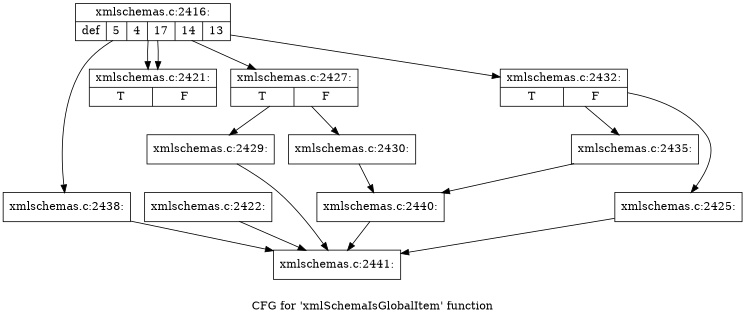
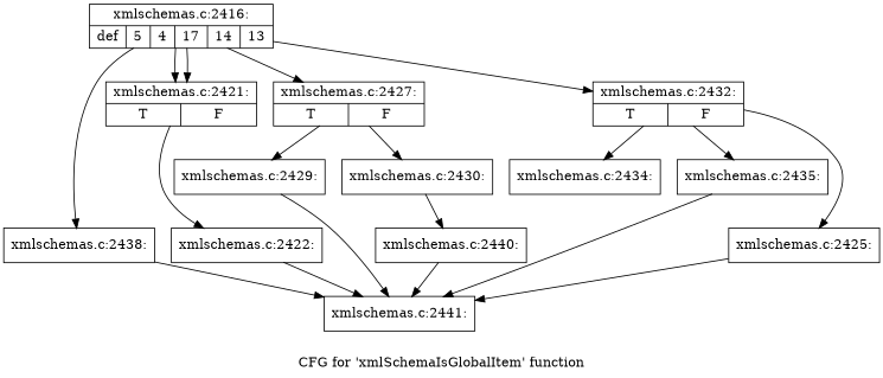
  digraph {
    label="CFG for 'xmlSchemaIsGlobalItem' function"
    node [shape=record]
    n1 [label="{xmlschemas.c:2416:|{<s0>def|<s1>5|<s2>4|<s3>17|<s4>14|<s5>13}}"]
    n2 [label="{xmlschemas.c:2438:}"]
    n3 [label="{xmlschemas.c:2421:|{<s0>T|<s1>F}}"]
    n4 [label="{xmlschemas.c:2427:|{<s0>T|<s1>F}}"]
    n5 [label="{xmlschemas.c:2432:|{<s0>T|<s1>F}}"]
    n6 [label="{xmlschemas.c:2441:}"]
    n7 [label="{xmlschemas.c:2422:}"]
    n8 [label="{xmlschemas.c:2425:}"]
    n9 [label="{xmlschemas.c:2429:}"]
    n10 [label="{xmlschemas.c:2430:}"]
+   n11 [label="{xmlschemas.c:2434:}"]
    n12 [label="{xmlschemas.c:2435:}"]
    n13 [label="{xmlschemas.c:2440:}"]
    n1 -> n2
    n1 -> n3
    n1 -> n3
    n1 -> n4
    n1 -> n5
    n2 -> n6
+   n3 -> n7
    n4 -> n9
    n4 -> n10
    n5 -> n8
+   n5 -> n11
    n5 -> n12
    n7 -> n6
    n8 -> n6
    n9 -> n6
    n10 -> n13
-   n12 -> n13
+   n12 -> n6
    n13 -> n6
  }
